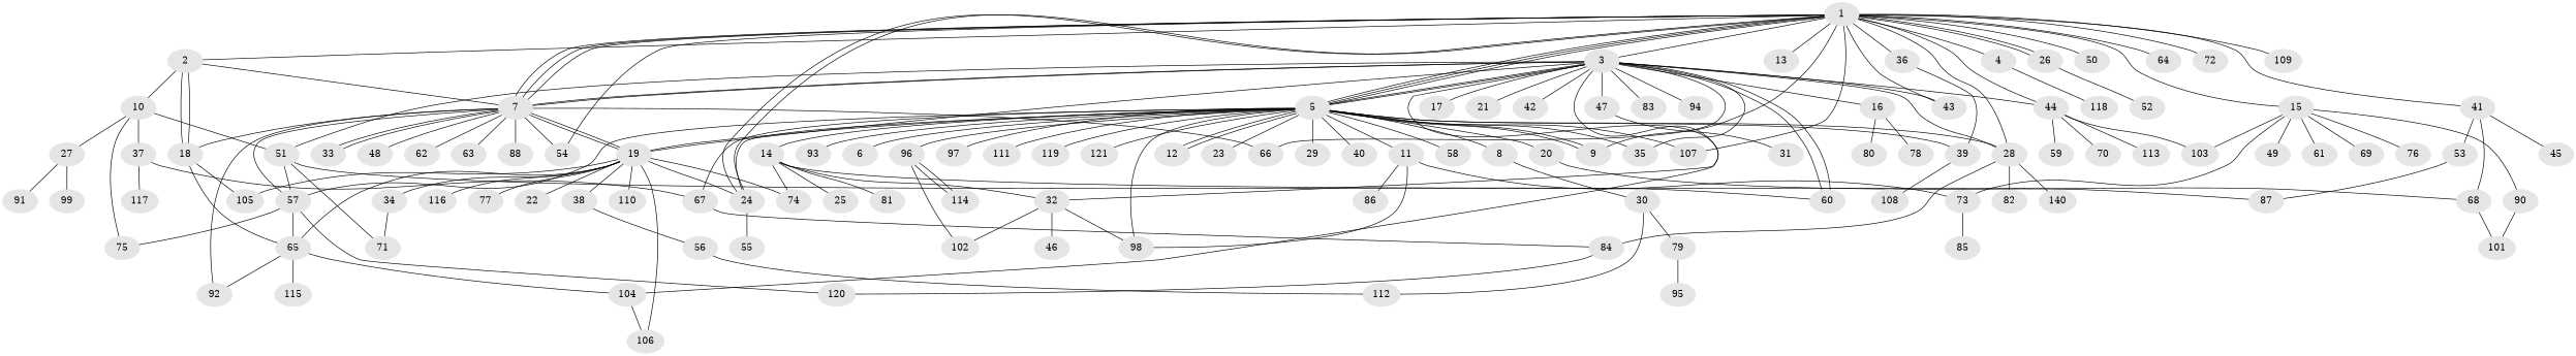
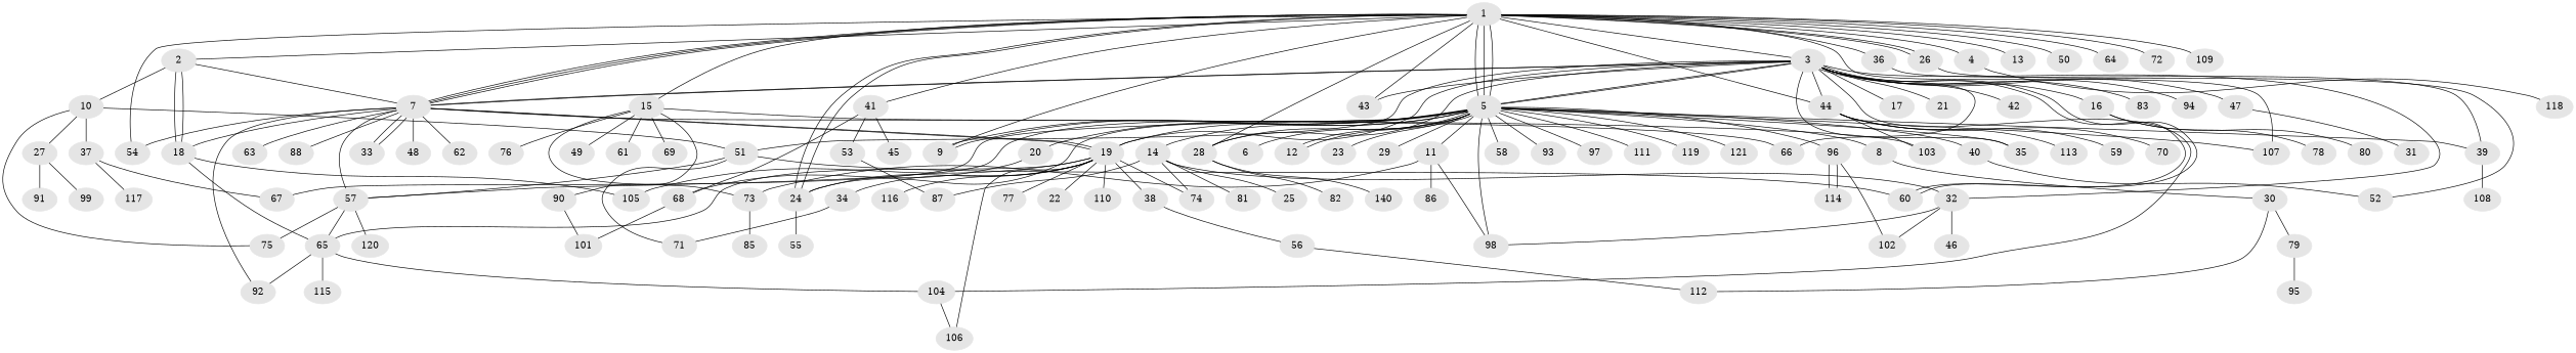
  graph {
    node [color=gray90 style=filled]
    1
    2
    3
    4
    5
    7
    9
    13
    15
    24
    26
    28
    36
    41
    43
    44
    50
    54
    64
    72
    107
    109
    10
    18
    16
    17
    19
    21
    32
    35
    42
    47
    51
    60
    66
    83
    94
    104
    118
    6
    8
    11
    12
    14
    20
    23
    29
    39
    40
    57
    58
    67
    93
    96
    97
    98
    111
    119
    121
    33
    48
    62
    63
    88
    92
    73
    49
    61
    69
    76
    90
    103
    55
    52
    82
-   84
    n77 [label=140]
    68
    45
    53
    59
    70
    113
    27
    37
    75
    65
    105
    78
    80
    77
    74
    22
    34
    38
    106
    110
    116
    46
    102
    31
    71
    30
    86
    25
    81
    87
    108
    120
    114
    79
    112
    91
    99
    117
    85
    101
    115
    56
    95
    1 -- 2
    1 -- 3
    1 -- 4
    1 -- 5
    1 -- 5
    1 -- 5
    1 -- 7
    1 -- 7
    1 -- 7
    1 -- 9
    1 -- 13
    1 -- 15
    1 -- 24
    1 -- 24
    1 -- 26
    1 -- 26
    1 -- 28
    1 -- 36
    1 -- 41
    1 -- 43
    1 -- 44
    1 -- 50
    1 -- 54
    1 -- 64
    1 -- 72
    1 -- 107
    1 -- 109
    2 -- 7
    2 -- 10
    2 -- 18
    2 -- 18
    3 -- 5
    3 -- 5
    3 -- 7
    3 -- 7
    3 -- 28
    3 -- 43
    3 -- 44
    3 -- 16
    3 -- 17
    3 -- 19
    3 -- 21
    3 -- 32
    3 -- 35
    3 -- 42
    3 -- 47
    3 -- 51
    3 -- 60
    3 -- 60
    3 -- 66
    3 -- 83
    3 -- 94
    3 -- 104
    4 -- 118
    5 -- 9
    5 -- 9
    5 -- 24
    5 -- 28
    5 -- 107
    5 -- 19
    5 -- 35
    5 -- 6
    5 -- 8
    5 -- 11
    5 -- 12
    5 -- 12
    5 -- 14
    5 -- 20
    5 -- 23
    5 -- 29
    5 -- 39
    5 -- 40
    5 -- 57
    5 -- 58
    5 -- 67
    5 -- 93
    5 -- 96
    5 -- 97
    5 -- 98
    5 -- 111
    5 -- 119
    5 -- 121
    7 -- 54
    7 -- 18
    7 -- 19
    7 -- 19
    7 -- 66
    7 -- 57
    7 -- 33
    7 -- 33
    7 -- 48
    7 -- 62
    7 -- 63
    7 -- 88
    7 -- 92
    15 -- 73
    15 -- 49
    15 -- 61
    15 -- 69
    15 -- 76
    15 -- 90
    15 -- 103
    24 -- 55
    26 -- 52
    28 -- 82
-   28 -- 84
    28 -- n77
    36 -- 39
    41 -- 68
    41 -- 45
    41 -- 53
    44 -- 103
    44 -- 59
    44 -- 70
    44 -- 113
    10 -- 51
    10 -- 27
    10 -- 37
    10 -- 75
    18 -- 65
    18 -- 105
    16 -- 78
    16 -- 80
    19 -- 24
    19 -- 65
    19 -- 105
    19 -- 77
    19 -- 74
    19 -- 22
    19 -- 34
    19 -- 38
    19 -- 106
    19 -- 110
    19 -- 116
    32 -- 98
    32 -- 46
    32 -- 102
    47 -- 31
    51 -- 60
    51 -- 57
    51 -- 71
    104 -- 106
    8 -- 30
    11 -- 98
    11 -- 73
    11 -- 86
    14 -- 32
    14 -- 74
    14 -- 25
    14 -- 81
    14 -- 87
    20 -- 68
    39 -- 108
+   40 -- 52
    57 -- 75
    57 -- 65
    57 -- 120
-   67 -- 84
    96 -- 102
    96 -- 114
    96 -- 114
    73 -- 85
    90 -- 101
-   84 -- 120
    68 -- 101
    53 -- 87
    27 -- 91
    27 -- 99
    37 -- 67
    37 -- 117
    65 -- 104
    65 -- 92
    65 -- 115
    34 -- 71
    38 -- 56
    30 -- 79
    30 -- 112
    79 -- 95
    56 -- 112
  }
